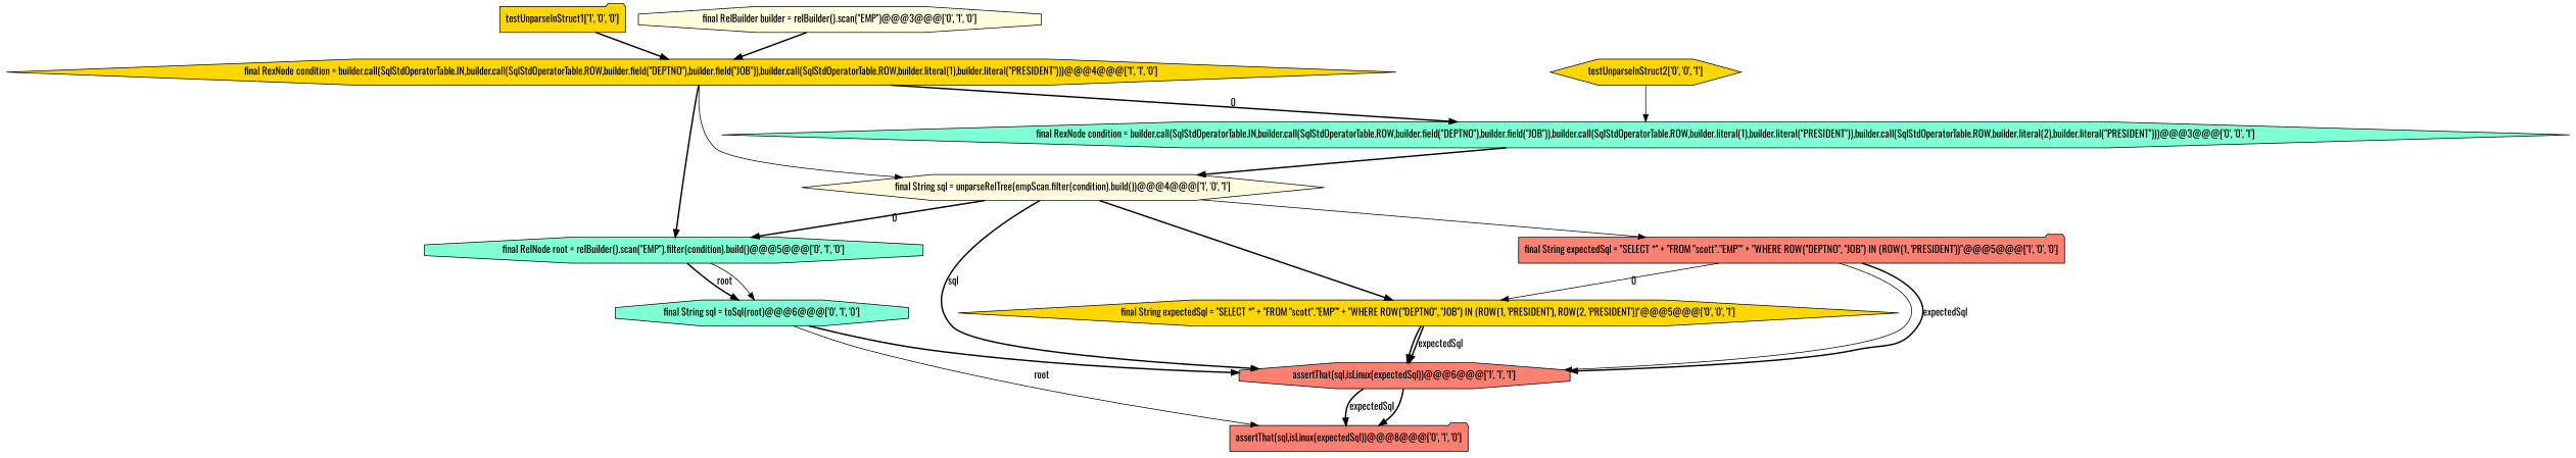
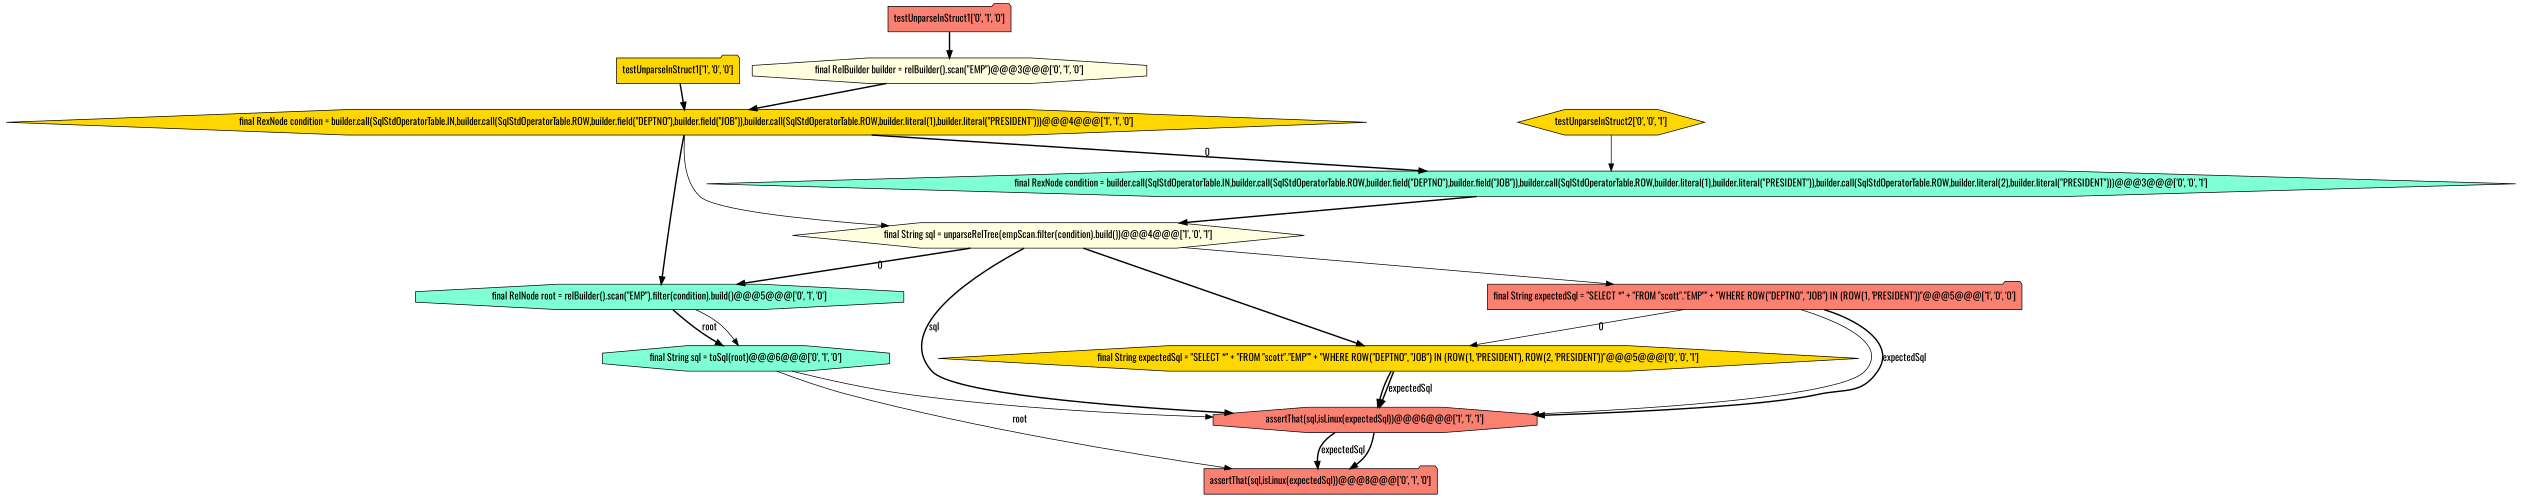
  digraph {
    fontname=Oswald
    node [fillcolor=salmon fontname=Oswald shape=hexagon style=filled]
    edge [fontname=Oswald style=bold]
    n1 [fillcolor=aquamarine label="final String sql = toSql(root)@@@6@@@['0', '1', '0']" shape=octagon]
    n2 [label="assertThat(sql,isLinux(expectedSql))@@@8@@@['0', '1', '0']" shape=folder]
    n3 [label="assertThat(sql,isLinux(expectedSql))@@@6@@@['1', '1', '1']" shape=octagon]
    n4 [fillcolor=gold label="testUnparseInStruct1['1', '0', '0']" shape=folder]
    n5 [fillcolor=gold label="final RexNode condition = builder.call(SqlStdOperatorTable.IN,builder.call(SqlStdOperatorTable.ROW,builder.field(\"DEPTNO\"),builder.field(\"JOB\")),builder.call(SqlStdOperatorTable.ROW,builder.literal(1),builder.literal(\"PRESIDENT\")))@@@4@@@['1', '1', '0']"]
    n6 [fillcolor=lightyellow label="final String sql = unparseRelTree(empScan.filter(condition).build())@@@4@@@['1', '0', '1']"]
    n7 [fillcolor=aquamarine label="final RelNode root = relBuilder().scan(\"EMP\").filter(condition).build()@@@5@@@['0', '1', '0']" shape=octagon]
    n8 [fillcolor=aquamarine label="final RexNode condition = builder.call(SqlStdOperatorTable.IN,builder.call(SqlStdOperatorTable.ROW,builder.field(\"DEPTNO\"),builder.field(\"JOB\")),builder.call(SqlStdOperatorTable.ROW,builder.literal(1),builder.literal(\"PRESIDENT\")),builder.call(SqlStdOperatorTable.ROW,builder.literal(2),builder.literal(\"PRESIDENT\")))@@@3@@@['0', '0', '1']"]
    n9 [fillcolor=gold label="final String expectedSql = \"SELECT *\" + \"FROM \"scott\".\"EMP\"\" + \"WHERE ROW(\"DEPTNO\", \"JOB\") IN (ROW(1, 'PRESIDENT'), ROW(2, 'PRESIDENT'))\"@@@5@@@['0', '0', '1']"]
    n10 [label="final String expectedSql = \"SELECT *\" + \"FROM \"scott\".\"EMP\"\" + \"WHERE ROW(\"DEPTNO\", \"JOB\") IN (ROW(1, 'PRESIDENT'))\"@@@5@@@['1', '0', '0']" shape=folder]
    n11 [fillcolor=lightyellow label="final RelBuilder builder = relBuilder().scan(\"EMP\")@@@3@@@['0', '1', '0']" shape=octagon]
    n12 [fillcolor=gold label="testUnparseInStruct2['0', '0', '1']"]
+   n13 [label="testUnparseInStruct1['0', '1', '0']" shape=folder]
    n1 -> n2 [label=root style=solid]
-   n1 -> n3
+   n1 -> n3 [style=solid]
    n3 -> n2 [label=expectedSql]
    n3 -> n2
    n4 -> n5
    n5 -> n6 [style=solid]
    n5 -> n7
    n5 -> n8 [label=0]
    n6 -> n3 [label=sql]
    n6 -> n7 [label=0]
    n6 -> n9
    n6 -> n10 [style=solid]
    n7 -> n1 [label=root]
    n7 -> n1 [style=solid]
    n8 -> n6
    n9 -> n3
    n9 -> n3 [label=expectedSql]
    n10 -> n3 [style=solid]
    n10 -> n3 [label=expectedSql]
    n10 -> n9 [label=0 style=solid]
    n11 -> n5
    n12 -> n8 [style=solid]
+   n13 -> n11
  }
